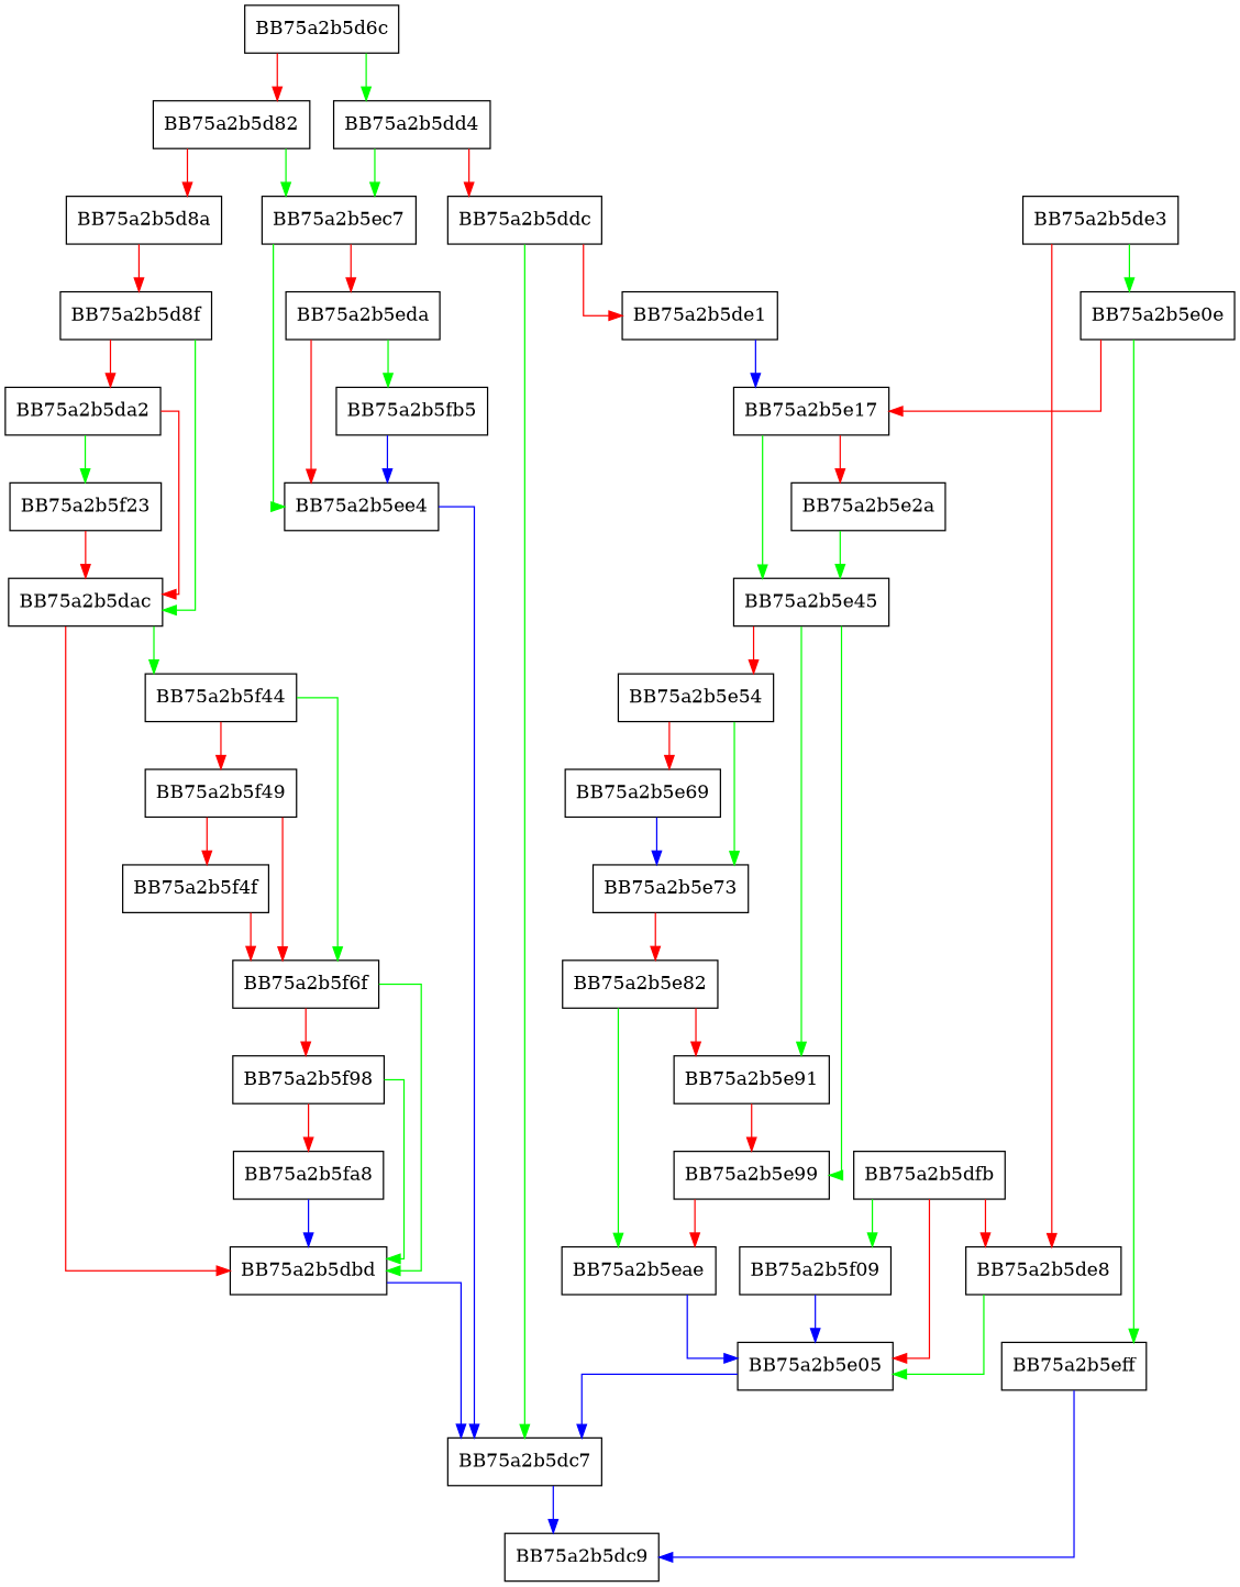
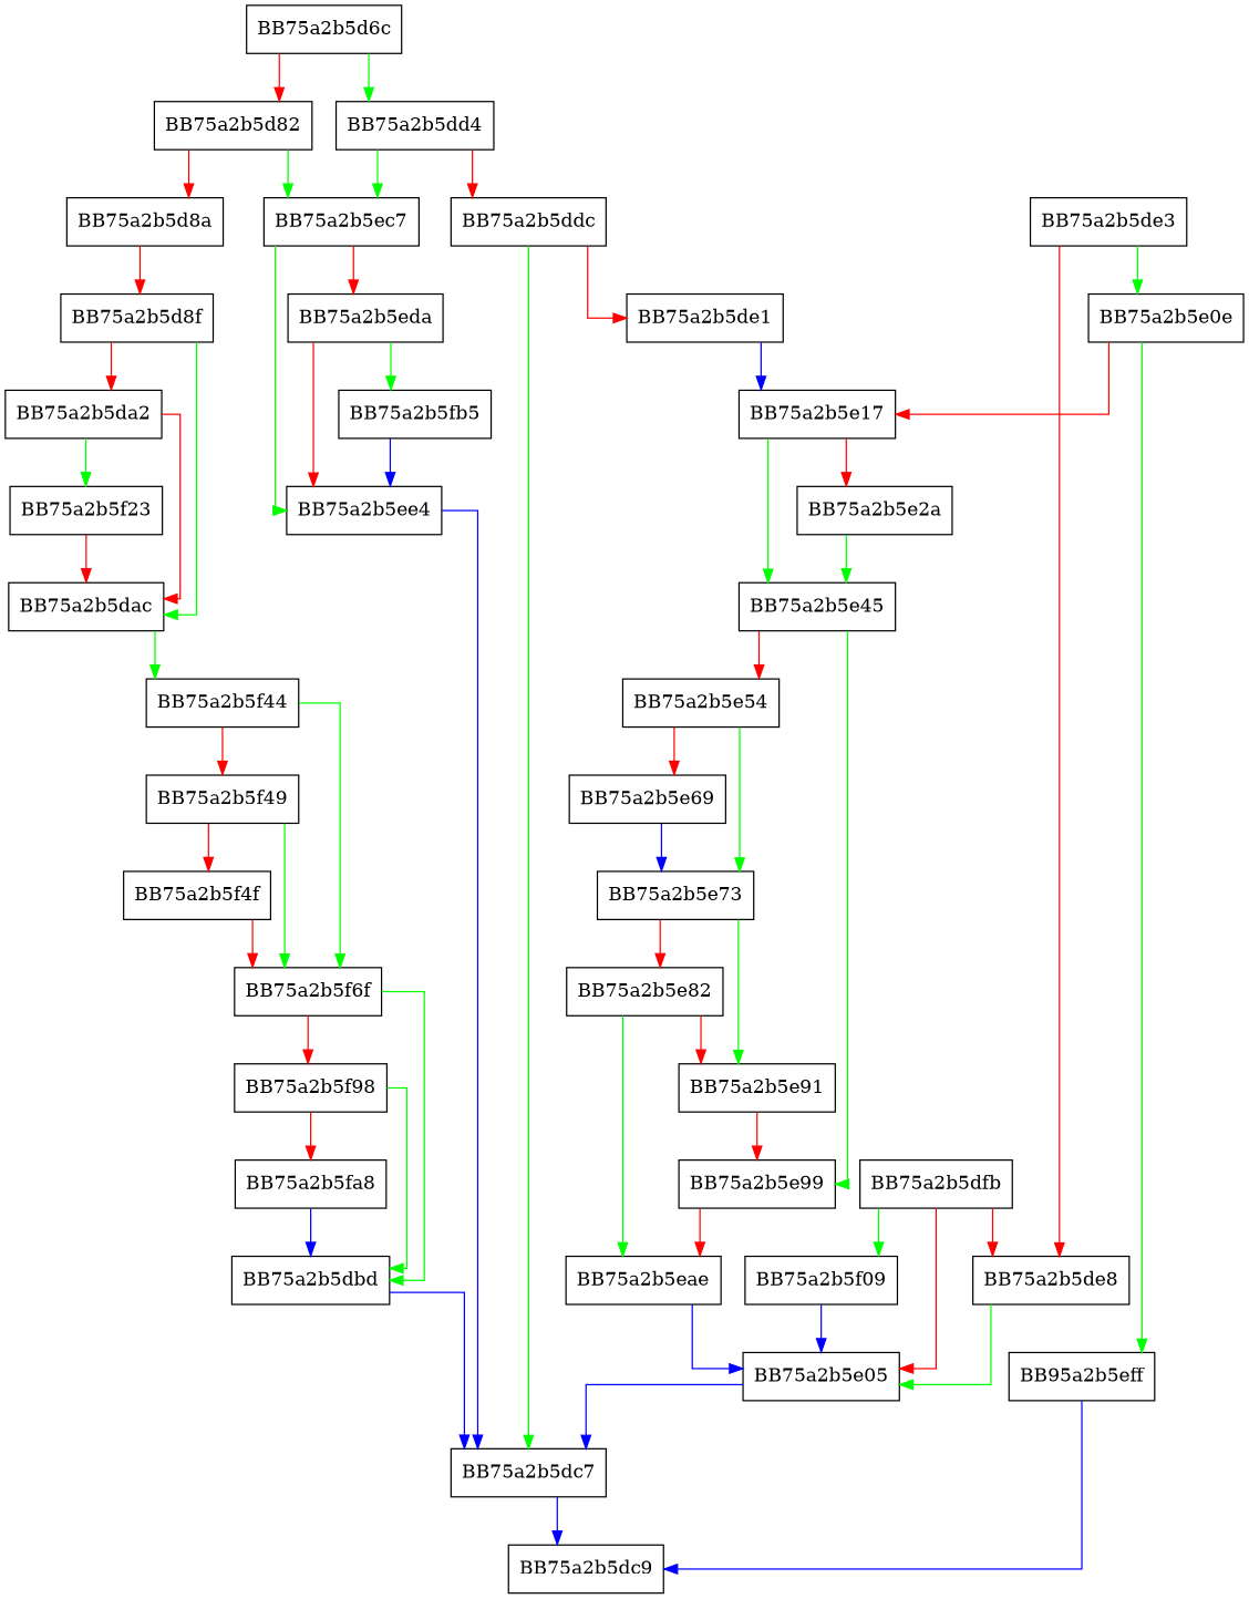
  digraph {
    splines=ortho
    node [shape=box]
    edge [color=red]
    BB75a2b5d6c
    BB75a2b5dd4
    BB75a2b5d82
    BB75a2b5ec7
    BB75a2b5ddc
    BB75a2b5d8a
    BB75a2b5ee4
    BB75a2b5eda
    BB75a2b5dc7
    BB75a2b5de1
    BB75a2b5d8f
    BB75a2b5fb5
    BB75a2b5de3
    BB75a2b5e0e
    BB75a2b5de8
    BB75a2b5dac
    BB75a2b5da2
    BB75a2b5e17
-   BB75a2b5eff
+   BB75a2b5eff [label=BB95a2b5eff]
    BB75a2b5e05
    BB75a2b5f44
    BB75a2b5dbd
    BB75a2b5f23
    BB75a2b5f6f
    BB75a2b5f49
    BB75a2b5f98
    BB75a2b5f4f
    BB75a2b5dc9
    BB75a2b5e45
    BB75a2b5e2a
    BB75a2b5e99
    BB75a2b5e54
    BB75a2b5dfb
    BB75a2b5f09
    BB75a2b5eae
    BB75a2b5e73
    BB75a2b5e69
    BB75a2b5e91
    BB75a2b5e82
    BB75a2b5fa8
    BB75a2b5d6c -> BB75a2b5dd4 [color=green]
    BB75a2b5d6c -> BB75a2b5d82
    BB75a2b5dd4 -> BB75a2b5ec7 [color=green]
    BB75a2b5dd4 -> BB75a2b5ddc
    BB75a2b5d82 -> BB75a2b5ec7 [color=green]
    BB75a2b5d82 -> BB75a2b5d8a
    BB75a2b5ec7 -> BB75a2b5ee4 [color=green]
    BB75a2b5ec7 -> BB75a2b5eda
    BB75a2b5ddc -> BB75a2b5dc7 [color=green]
    BB75a2b5ddc -> BB75a2b5de1
    BB75a2b5d8a -> BB75a2b5d8f
    BB75a2b5ee4 -> BB75a2b5dc7 [color=blue]
    BB75a2b5eda -> BB75a2b5ee4
    BB75a2b5eda -> BB75a2b5fb5 [color=green]
    BB75a2b5dc7 -> BB75a2b5dc9 [color=blue]
    BB75a2b5de1 -> BB75a2b5e17 [color=blue]
    BB75a2b5d8f -> BB75a2b5dac [color=green]
    BB75a2b5d8f -> BB75a2b5da2
    BB75a2b5fb5 -> BB75a2b5ee4 [color=blue]
    BB75a2b5de3 -> BB75a2b5e0e [color=green]
    BB75a2b5de3 -> BB75a2b5de8
    BB75a2b5e0e -> BB75a2b5e17
    BB75a2b5e0e -> BB75a2b5eff [color=green]
    BB75a2b5de8 -> BB75a2b5e05 [color=green]
    BB75a2b5dac -> BB75a2b5f44 [color=green]
-   BB75a2b5dac -> BB75a2b5dbd
    BB75a2b5da2 -> BB75a2b5dac
    BB75a2b5da2 -> BB75a2b5f23 [color=green]
    BB75a2b5e17 -> BB75a2b5e45 [color=green]
    BB75a2b5e17 -> BB75a2b5e2a
    BB75a2b5eff -> BB75a2b5dc9 [color=blue]
    BB75a2b5e05 -> BB75a2b5dc7 [color=blue]
    BB75a2b5f44 -> BB75a2b5f6f [color=green]
    BB75a2b5f44 -> BB75a2b5f49
    BB75a2b5dbd -> BB75a2b5dc7 [color=blue]
    BB75a2b5f23 -> BB75a2b5dac
    BB75a2b5f6f -> BB75a2b5dbd [color=green]
    BB75a2b5f6f -> BB75a2b5f98
-   BB75a2b5f49 -> BB75a2b5f6f
+   BB75a2b5f49 -> BB75a2b5f6f [color=green]
    BB75a2b5f49 -> BB75a2b5f4f
    BB75a2b5f98 -> BB75a2b5dbd [color=green]
    BB75a2b5f98 -> BB75a2b5fa8
    BB75a2b5f4f -> BB75a2b5f6f
    BB75a2b5e45 -> BB75a2b5e99 [color=green]
    BB75a2b5e45 -> BB75a2b5e54
    BB75a2b5e2a -> BB75a2b5e45 [color=green]
    BB75a2b5e99 -> BB75a2b5eae
    BB75a2b5e54 -> BB75a2b5e73 [color=green]
    BB75a2b5e54 -> BB75a2b5e69
    BB75a2b5dfb -> BB75a2b5de8
    BB75a2b5dfb -> BB75a2b5e05
    BB75a2b5dfb -> BB75a2b5f09 [color=green]
    BB75a2b5f09 -> BB75a2b5e05 [color=blue]
    BB75a2b5eae -> BB75a2b5e05 [color=blue]
-   BB75a2b5e45 -> BB75a2b5e91 [color=green]
+   BB75a2b5e73 -> BB75a2b5e91 [color=green]
    BB75a2b5e73 -> BB75a2b5e82
    BB75a2b5e69 -> BB75a2b5e73 [color=blue]
    BB75a2b5e91 -> BB75a2b5e99
    BB75a2b5e82 -> BB75a2b5eae [color=green]
    BB75a2b5e82 -> BB75a2b5e91
    BB75a2b5fa8 -> BB75a2b5dbd [color=blue]
  }
